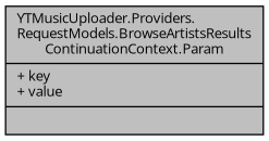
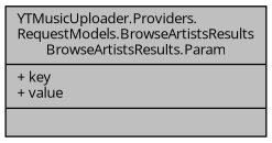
  digraph {
    fontname="Open Sans"
-   n1 [color=black fillcolor=grey75 fontcolor=black fontname="Open Sans" fontsize=10 height=0.2 label="{YTMusicUploader.Providers.\lRequestModels.BrowseArtistsResults\lContinuationContext.Param\n|+ key\l+ value\l|}" shape=record style=filled width=0.4]
+   n1 [color=black fillcolor=grey75 fontcolor=black fontname="Open Sans" fontsize=10 height=0.2 label="{YTMusicUploader.Providers.\lRequestModels.BrowseArtistsResults\lBrowseArtistsResults.Param\n|+ key\l+ value\l|}" shape=record style=filled width=0.4]
  }
